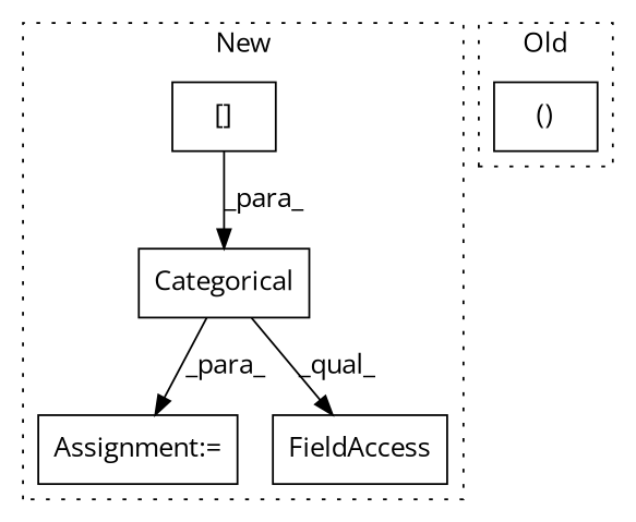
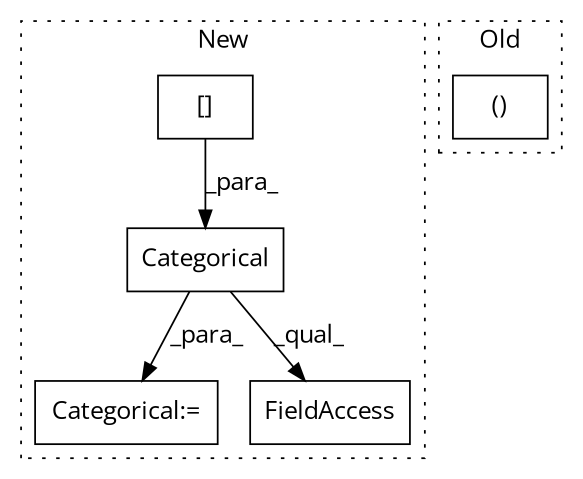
  digraph {
    fontname="Open Sans"
    node [fontname="Open Sans" shape=box]
    edge [fontname="Open Sans"]
    n1 [a=32 l="12,1" label=Categorical s="20667,20702"]
-   n2 [a=7 l=1 label="Assignment:=" s=20659]
+   n2 [a=7 l=1 label="Categorical:=" s=20659]
    n3 [a=22 l=9 label=FieldAccess s=20737]
    n4 [a=2 l="19,1" label="[]" s="20679,20701"]
    n5 [a=106 l=91 label="()" s=18929]
    subgraph cluster_1 {
      label=New
      style=dotted
      n1
      n2
      n3
      n4
    }
    subgraph cluster_2 {
      label=Old
      style=dotted
      n5
    }
    n1 -> n2 [label=_para_]
    n1 -> n3 [label=_qual_]
    n4 -> n1 [label=_para_]
  }
